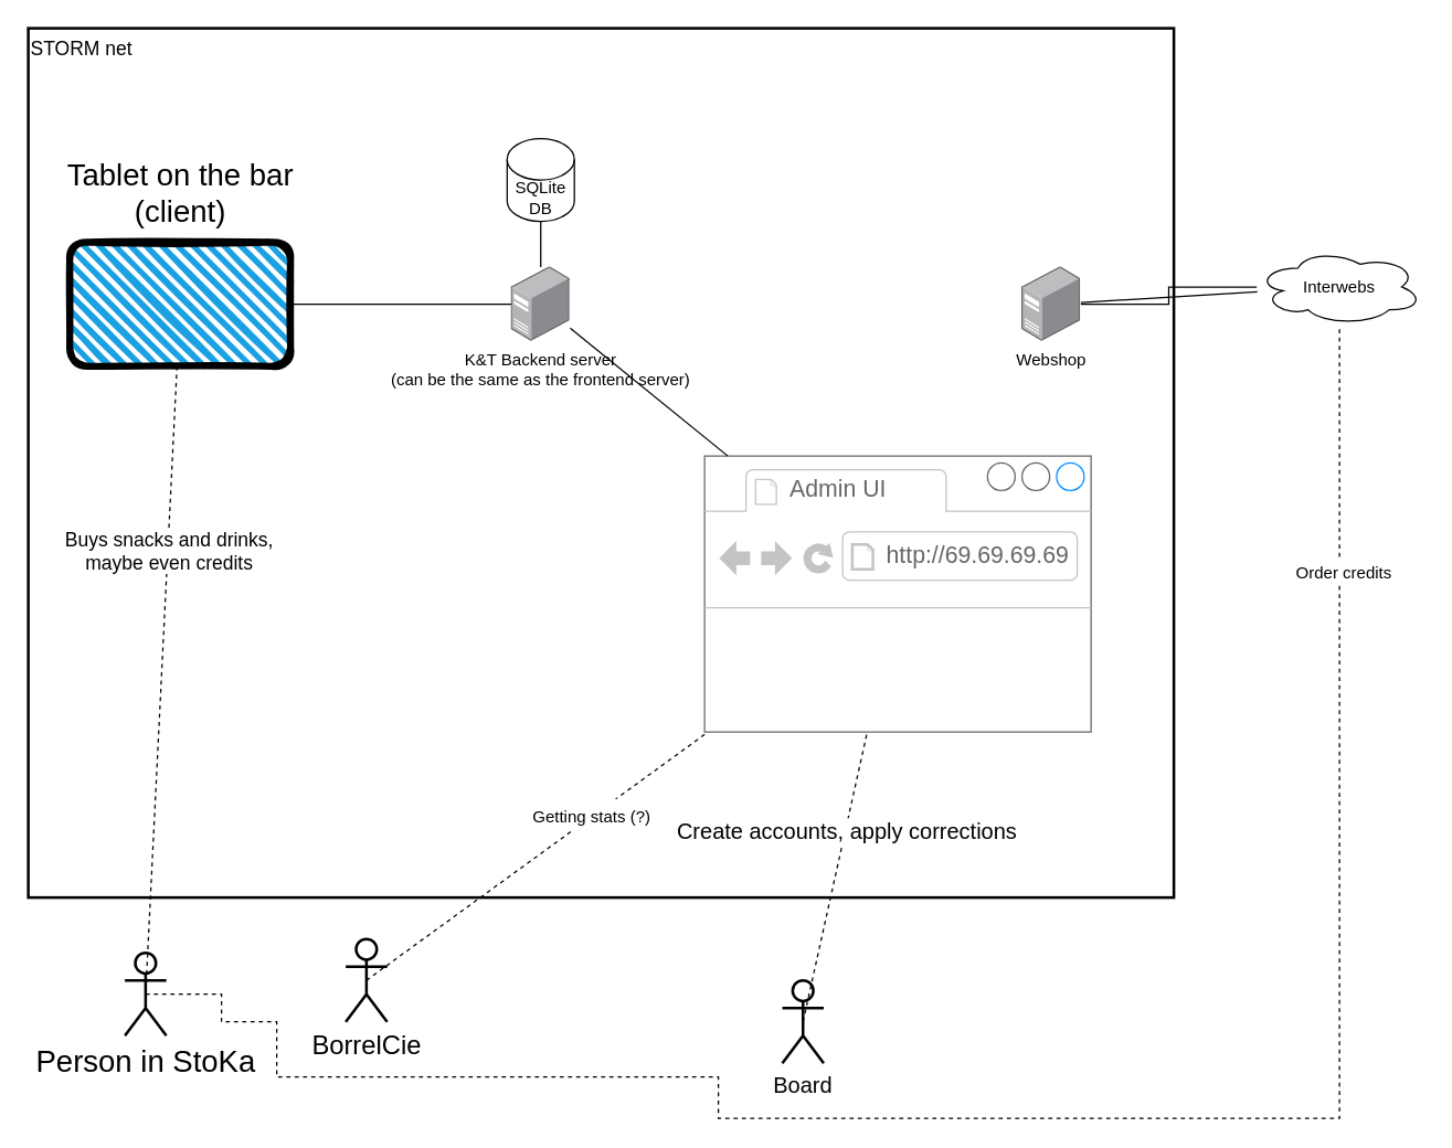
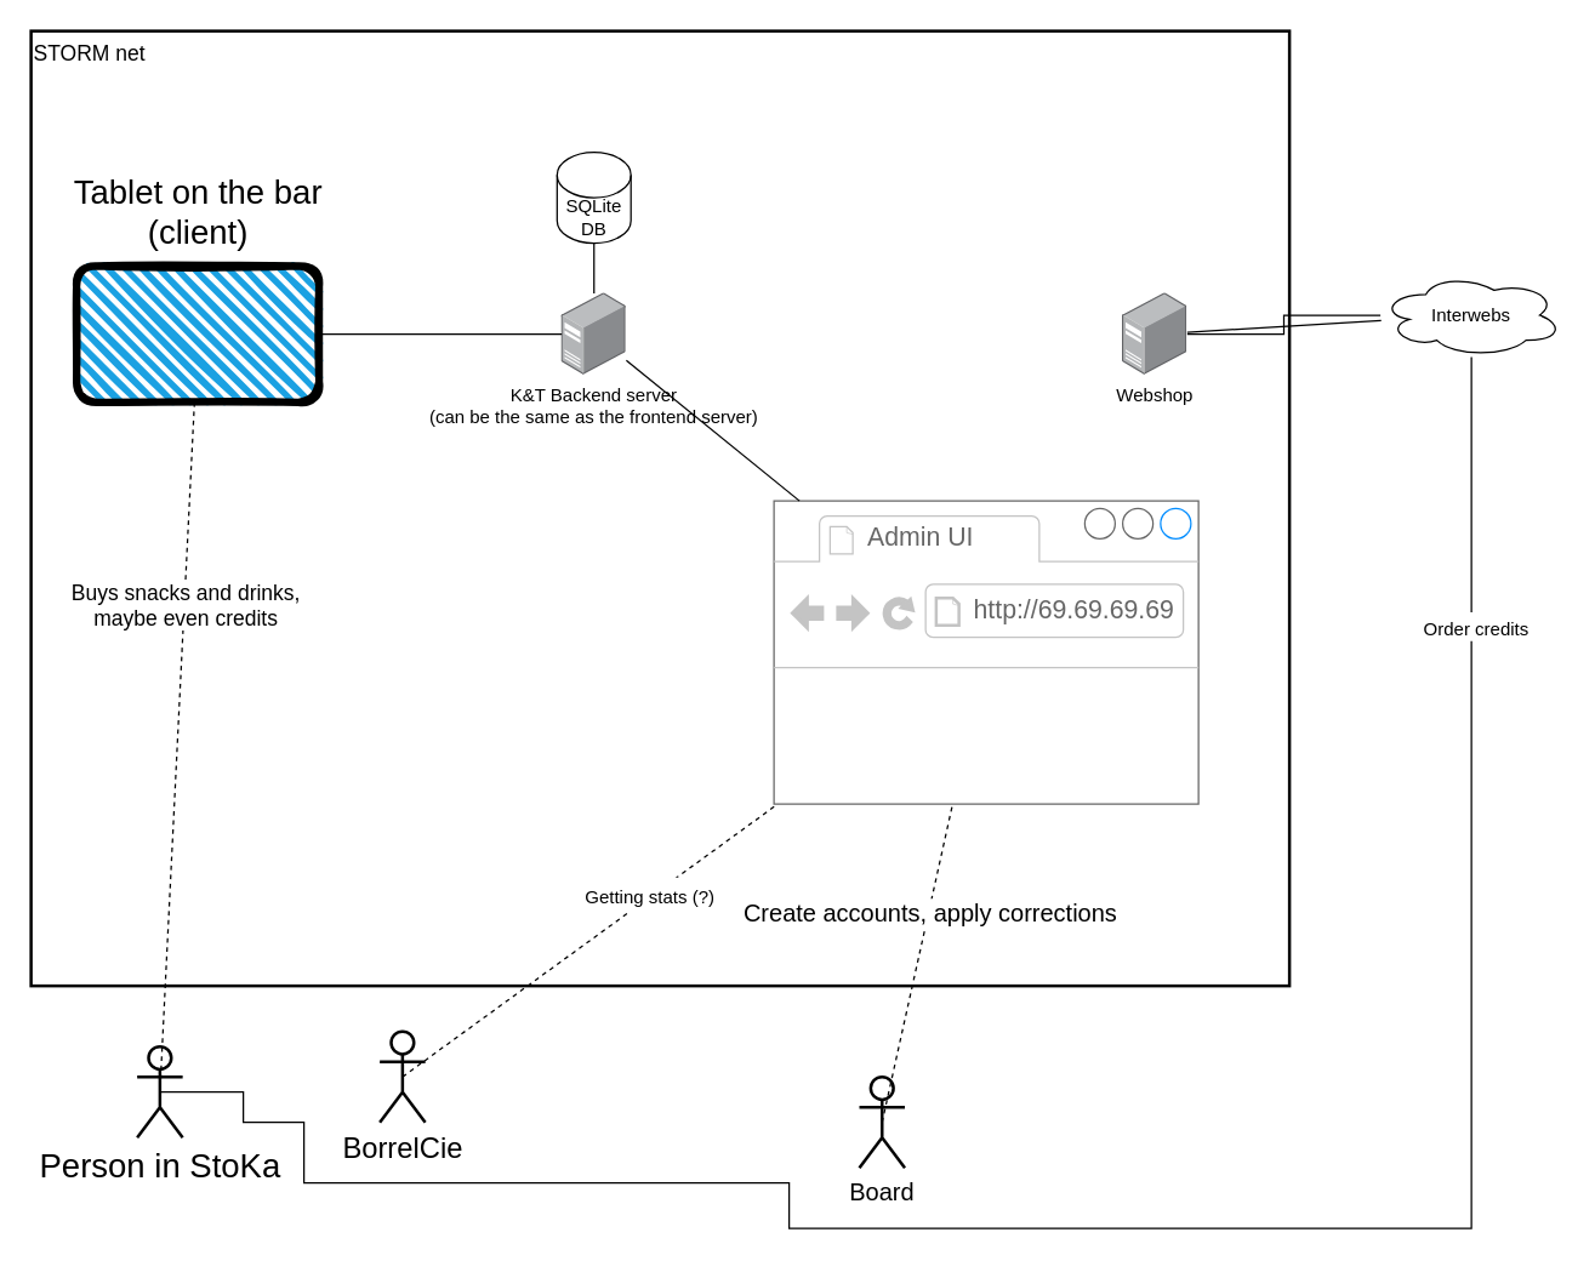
  <mxCell id="0" />
  <mxCell id="1" parent="0" />
  <mxCell id="2" value="&lt;font style=&quot;font-size: 14px&quot;&gt;STORM net&lt;/font&gt;" style="rounded=0;whiteSpace=wrap;html=1;labelBackgroundColor=default;fontSize=10;fontColor=#000000;strokeWidth=2;verticalAlign=top;align=left;fillColor=none;" parent="1" vertex="1"><mxGeometry x="20" y="20" width="830" height="630" as="geometry" /></mxCell>
  <mxCell id="3" value="" style="group" parent="1" vertex="1" connectable="0"><mxGeometry x="40" y="270" width="180" height="155" as="geometry" /></mxCell>
  <mxCell id="4" value="" style="rounded=1;whiteSpace=wrap;html=1;strokeWidth=5;fillWeight=4;hachureGap=8;hachureAngle=45;fillColor=#1ba1e2;sketch=1;" parent="3" vertex="1"><mxGeometry x="10" y="-95" width="160" height="90" as="geometry" /></mxCell>
  <mxCell id="5" value="Person in StoKa" style="shape=umlActor;verticalLabelPosition=bottom;verticalAlign=top;html=1;outlineConnect=0;fontSize=22;fontColor=#000000;strokeWidth=2;" parent="1" vertex="1"><mxGeometry x="90" y="690" width="30" height="60" as="geometry" /></mxCell>
  <mxCell id="6" style="edgeStyle=orthogonalEdgeStyle;rounded=0;orthogonalLoop=1;jettySize=auto;html=1;exitX=0.5;exitY=1;exitDx=0;exitDy=0;fontSize=14;fontColor=#000000;" parent="1" edge="1"><mxGeometry relative="1" as="geometry"><mxPoint x="610" y="490" as="sourcePoint" /><mxPoint x="610" y="490" as="targetPoint" /></mxGeometry></mxCell>
  <mxCell id="7" value="" style="endArrow=none;dashed=1;html=1;rounded=0;fontSize=22;fontColor=#000000;entryX=0.5;entryY=0.5;entryDx=0;entryDy=0;entryPerimeter=0;" parent="1" source="4" target="5" edge="1"><mxGeometry width="50" height="50" relative="1" as="geometry"><mxPoint x="129.5" y="330" as="sourcePoint" /><mxPoint x="129.5" y="200" as="targetPoint" /></mxGeometry></mxCell>
  <mxCell id="8" value="Buys snacks and drinks,&lt;br&gt;maybe even credits" style="edgeLabel;html=1;align=center;verticalAlign=middle;resizable=0;points=[];fontSize=14;fontColor=#000000;" parent="7" vertex="1" connectable="0"><mxGeometry x="-0.41" relative="1" as="geometry"><mxPoint as="offset" /></mxGeometry></mxCell>
  <mxCell id="9" value="K&amp;amp;T Backend server&lt;br&gt;(can be the same as the frontend server)" style="points=[];aspect=fixed;html=1;align=center;shadow=0;dashed=0;image;image=img/lib/allied_telesis/computer_and_terminals/Server_Desktop.svg;" parent="1" vertex="1"><mxGeometry x="370" y="193" width="42.6" height="54" as="geometry" /></mxCell>
  <mxCell id="10" value="" style="endArrow=none;html=1;rounded=0;" parent="1" source="4" target="9" edge="1"><mxGeometry width="50" height="50" relative="1" as="geometry"><mxPoint x="330" y="232" as="sourcePoint" /><mxPoint x="380" y="182" as="targetPoint" /></mxGeometry></mxCell>
  <mxCell id="11" value="SQLite DB" style="shape=cylinder3;whiteSpace=wrap;html=1;boundedLbl=1;backgroundOutline=1;size=15;" parent="1" vertex="1"><mxGeometry x="366.95" y="100" width="48.7" height="60" as="geometry" /></mxCell>
  <mxCell id="12" value="" style="endArrow=none;html=1;rounded=0;" parent="1" source="9" edge="1"><mxGeometry width="50" height="50" relative="1" as="geometry"><mxPoint x="430" y="190" as="sourcePoint" /><mxPoint x="391.3" y="160" as="targetPoint" /></mxGeometry></mxCell>
  <mxCell id="13" value="" style="edgeStyle=orthogonalEdgeStyle;rounded=0;orthogonalLoop=1;jettySize=auto;html=1;fontSize=16;endArrow=none;endFill=0;" parent="1" source="14" target="15" edge="1"><mxGeometry relative="1" as="geometry" /></mxCell>
  <mxCell id="14" value="Interwebs" style="ellipse;shape=cloud;whiteSpace=wrap;html=1;" parent="1" vertex="1"><mxGeometry x="910" y="180" width="120" height="55" as="geometry" /></mxCell>
  <mxCell id="15" value="Webshop" style="points=[];aspect=fixed;html=1;align=center;shadow=0;dashed=0;image;image=img/lib/allied_telesis/computer_and_terminals/Server_Desktop.svg;imageBorder=none;" parent="1" vertex="1"><mxGeometry x="740" y="193" width="42.6" height="54" as="geometry" /></mxCell>
  <mxCell id="16" value="&lt;font style=&quot;font-size: 19px&quot;&gt;BorrelCie&lt;/font&gt;" style="shape=umlActor;verticalLabelPosition=bottom;verticalAlign=top;html=1;outlineConnect=0;strokeWidth=2;" parent="1" vertex="1"><mxGeometry x="250" y="680" width="30" height="60" as="geometry" /></mxCell>
  <mxCell id="17" value="" style="endArrow=none;html=1;rounded=0;exitX=0.5;exitY=0.5;exitDx=0;exitDy=0;exitPerimeter=0;dashed=1;endFill=0;" parent="1" source="16" target="19" edge="1"><mxGeometry width="50" height="50" relative="1" as="geometry"><mxPoint x="260" y="700" as="sourcePoint" /><mxPoint x="476.667" y="500" as="targetPoint" /></mxGeometry></mxCell>
  <mxCell id="18" value="&lt;font style=&quot;font-size: 12px&quot;&gt;Getting stats (?)&lt;/font&gt;" style="edgeLabel;html=1;align=center;verticalAlign=middle;resizable=0;points=[];fontSize=19;" parent="17" vertex="1" connectable="0"><mxGeometry x="0.321" y="2" relative="1" as="geometry"><mxPoint as="offset" /></mxGeometry></mxCell>
  <mxCell id="19" value="" style="strokeWidth=1;shadow=0;dashed=0;align=center;html=1;shape=mxgraph.mockup.containers.browserWindow;rSize=0;strokeColor=#666666;strokeColor2=#008cff;strokeColor3=#c4c4c4;mainText=,;recursiveResize=0;fontSize=12;" parent="1" vertex="1"><mxGeometry x="510" y="330" width="280" height="200" as="geometry" /></mxCell>
  <mxCell id="20" value="Admin UI" style="strokeWidth=1;shadow=0;dashed=0;align=center;html=1;shape=mxgraph.mockup.containers.anchor;fontSize=17;fontColor=#666666;align=left;" parent="19" vertex="1"><mxGeometry x="60" y="12" width="110" height="26" as="geometry" /></mxCell>
  <mxCell id="21" value="http://69.69.69.69" style="strokeWidth=1;shadow=0;dashed=0;align=center;html=1;shape=mxgraph.mockup.containers.anchor;rSize=0;fontSize=17;fontColor=#666666;align=left;" parent="19" vertex="1"><mxGeometry x="130" y="60" width="250" height="26" as="geometry" /></mxCell>
  <mxCell id="22" value="" style="endArrow=none;html=1;rounded=0;fontSize=12;" parent="1" source="9" target="19" edge="1"><mxGeometry width="50" height="50" relative="1" as="geometry"><mxPoint x="650" y="450" as="sourcePoint" /><mxPoint x="700" y="400" as="targetPoint" /></mxGeometry></mxCell>
  <mxCell id="23" value="&lt;font color=&quot;#000000&quot;&gt;Tablet on the bar&lt;br&gt;(client)&lt;br&gt;&lt;/font&gt;" style="text;html=1;align=center;verticalAlign=middle;resizable=0;points=[];autosize=1;strokeColor=none;fillColor=none;fontSize=22;fontColor=#009C05;" parent="1" vertex="1"><mxGeometry x="40" y="110" width="180" height="60" as="geometry" /></mxCell>
  <mxCell id="24" value="&lt;font style=&quot;font-size: 16px&quot;&gt;Board&lt;/font&gt;" style="shape=umlActor;verticalLabelPosition=bottom;verticalAlign=top;html=1;outlineConnect=0;fontSize=12;strokeWidth=2;" parent="1" vertex="1"><mxGeometry x="566.3" y="710" width="30" height="60" as="geometry" /></mxCell>
  <mxCell id="25" value="" style="endArrow=none;dashed=1;html=1;rounded=0;fontSize=16;exitX=0.5;exitY=0.5;exitDx=0;exitDy=0;exitPerimeter=0;" parent="1" source="24" target="19" edge="1"><mxGeometry width="50" height="50" relative="1" as="geometry"><mxPoint x="650" y="430" as="sourcePoint" /><mxPoint x="700" y="380" as="targetPoint" /></mxGeometry></mxCell>
  <mxCell id="26" value="Create accounts, apply corrections" style="edgeLabel;html=1;align=center;verticalAlign=middle;resizable=0;points=[];fontSize=16;" parent="25" vertex="1" connectable="0"><mxGeometry x="0.324" relative="1" as="geometry"><mxPoint as="offset" /></mxGeometry></mxCell>
  <mxCell id="27" value="" style="endArrow=none;html=1;rounded=0;fontSize=16;" parent="1" source="14" target="15" edge="1"><mxGeometry width="50" height="50" relative="1" as="geometry"><mxPoint x="650" y="430" as="sourcePoint" /><mxPoint x="700" y="380" as="targetPoint" /></mxGeometry></mxCell>
- <mxCell id="28" value="" style="endArrow=none;html=1;rounded=0;fontSize=16;exitX=0.5;exitY=0.5;exitDx=0;exitDy=0;exitPerimeter=0;dashed=1;" parent="1" source="5" target="14" edge="1"><mxGeometry width="50" height="50" relative="1" as="geometry"><mxPoint x="650" y="430" as="sourcePoint" /><mxPoint x="550" y="780" as="targetPoint" /><Array as="points"><mxPoint x="160" y="720" /><mxPoint x="160" y="740" /><mxPoint x="200" y="740" /><mxPoint x="200" y="780" /><mxPoint x="520" y="780" /><mxPoint x="520" y="810" /><mxPoint x="580" y="810" /><mxPoint x="970" y="810" /><mxPoint x="970" y="360" /></Array></mxGeometry></mxCell>
+ <mxCell id="28" value="" style="endArrow=none;html=1;rounded=0;fontSize=16;exitX=0.5;exitY=0.5;exitDx=0;exitDy=0;exitPerimeter=0;dashed=0;" parent="1" source="5" target="14" edge="1"><mxGeometry width="50" height="50" relative="1" as="geometry"><mxPoint x="650" y="430" as="sourcePoint" /><mxPoint x="550" y="780" as="targetPoint" /><Array as="points"><mxPoint x="160" y="720" /><mxPoint x="160" y="740" /><mxPoint x="200" y="740" /><mxPoint x="200" y="780" /><mxPoint x="520" y="780" /><mxPoint x="520" y="810" /><mxPoint x="580" y="810" /><mxPoint x="970" y="810" /><mxPoint x="970" y="360" /></Array></mxGeometry></mxCell>
  <mxCell id="29" value="&lt;font style=&quot;font-size: 12px&quot;&gt;Order credits&lt;/font&gt;" style="edgeLabel;html=1;align=center;verticalAlign=middle;resizable=0;points=[];fontSize=16;" parent="28" vertex="1" connectable="0"><mxGeometry x="0.769" y="-2" relative="1" as="geometry"><mxPoint as="offset" /></mxGeometry></mxCell>
